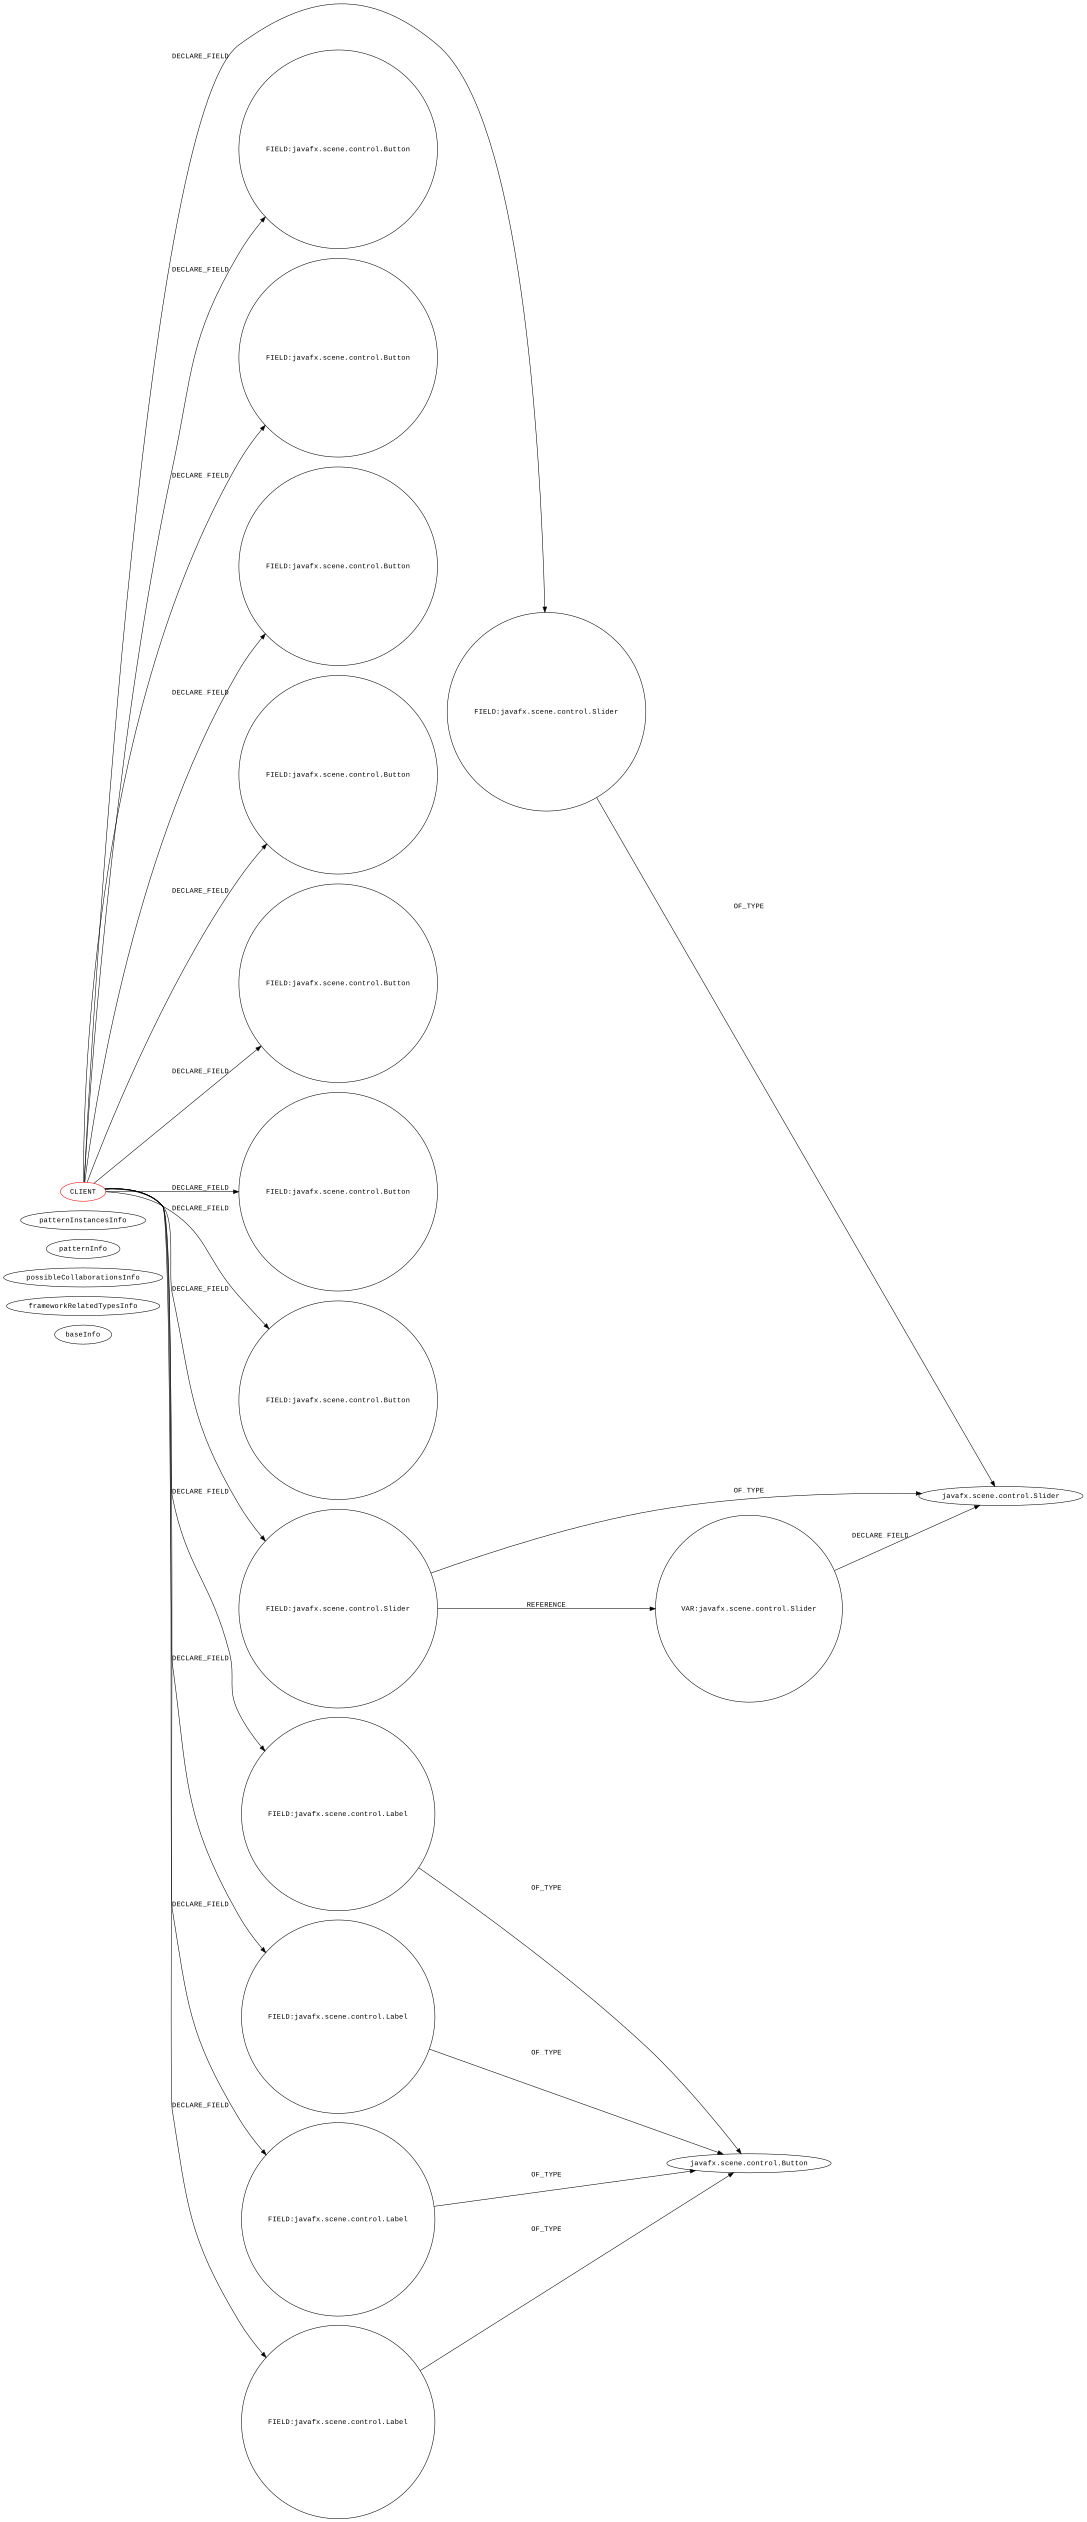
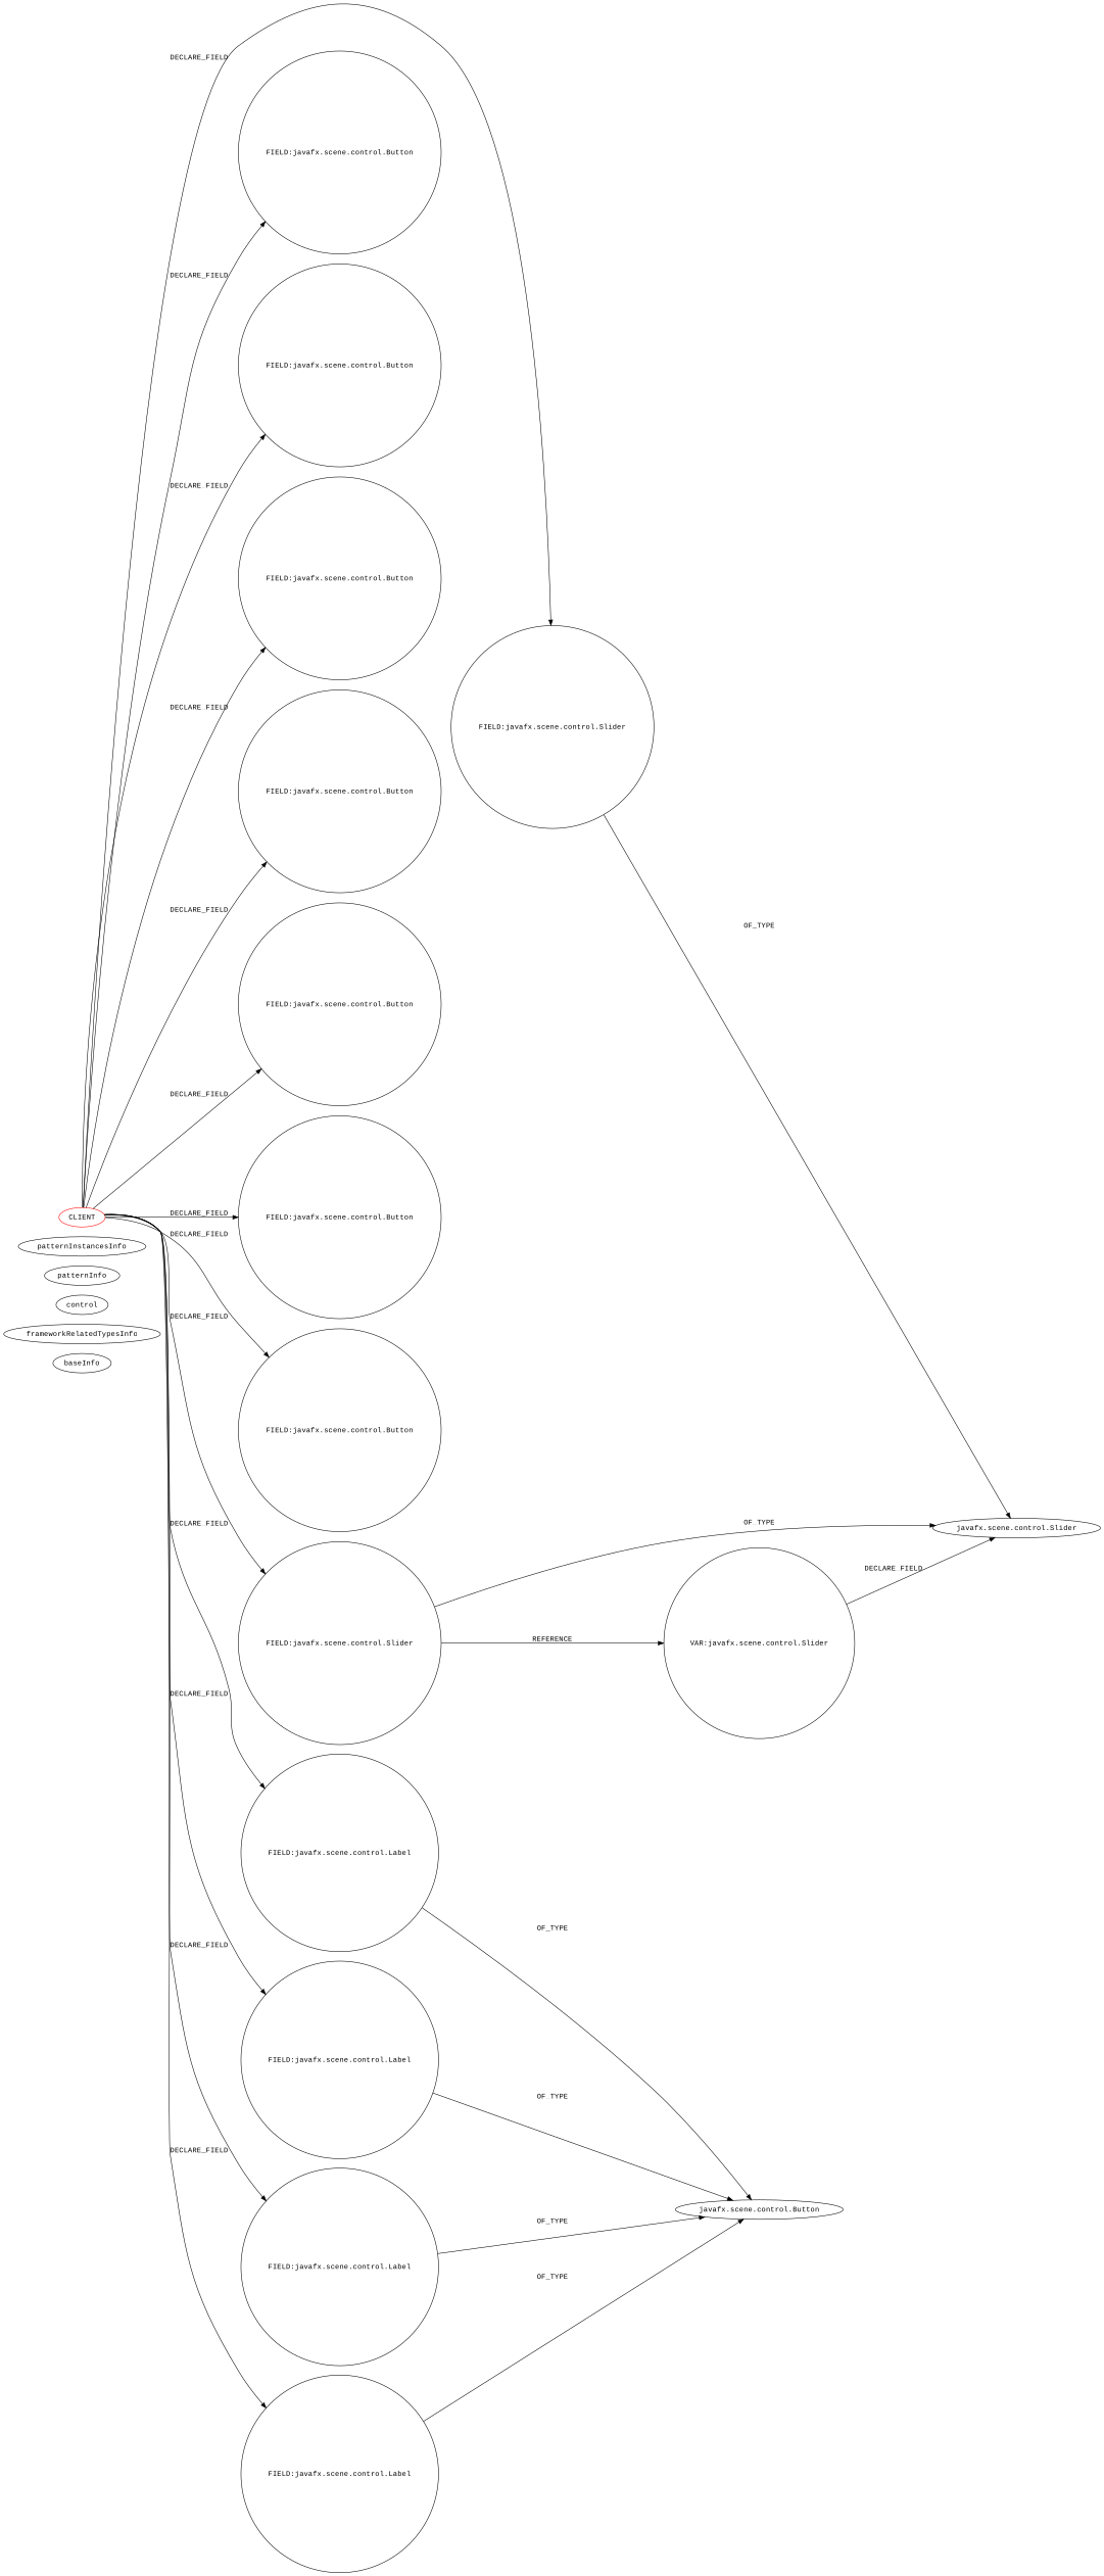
  digraph {
    fontname="Liberation Mono"
    rankdir=LR
    node [fontname="Liberation Mono" isFrameworkType=false vertexType=FIELD_DECLARATION shape=circle]
    edge [fontname="Liberation Mono"]
    baseInfo [category=pattern graphId=1198 isAnonymous=false possibleRelation=false isFrameworkType="" vertexType="" shape=""]
    frameworkRelatedTypesInfo [isFrameworkType="" vertexType="" shape=""]
-   possibleCollaborationsInfo [isFrameworkType="" vertexType="" shape=""]
+   possibleCollaborationsInfo [label=control isFrameworkType="" vertexType="" shape=""]
    patternInfo [frequency=2.0 patternRootClient=0 isFrameworkType="" vertexType="" shape=""]
    patternInstancesInfo [0="candybibby-Snake~/candybibby-Snake/Snake-master/src/graphicsJavaFX/Controller.java~Controller~2239" 1="if12b051-SWP_Paint~/if12b051-SWP_Paint/SWP_Paint-master/SWP_Paint/src/gui/MainController.java~MainController~3089" isFrameworkType="" vertexType="" shape=""]
    n6 [label="javafx.scene.control.Slider" vertexType=FRAMEWORK_CLASS_TYPE shape=""]
    n7 [label="FIELD:javafx.scene.control.Slider"]
    n8 [color=red label=CLIENT vertexType=ROOT_CLIENT_CLASS_DECLARATION shape=""]
    n9 [label="FIELD:javafx.scene.control.Button"]
    n10 [label="FIELD:javafx.scene.control.Button"]
    n11 [label="FIELD:javafx.scene.control.Button"]
    n12 [label="FIELD:javafx.scene.control.Button"]
    n13 [label="FIELD:javafx.scene.control.Button"]
    n14 [label="FIELD:javafx.scene.control.Button"]
    n15 [label="FIELD:javafx.scene.control.Button"]
    n16 [label="FIELD:javafx.scene.control.Slider"]
    n17 [label="FIELD:javafx.scene.control.Label"]
    n18 [label="FIELD:javafx.scene.control.Label"]
    n19 [label="FIELD:javafx.scene.control.Label"]
    n20 [label="FIELD:javafx.scene.control.Label"]
    n21 [label="VAR:javafx.scene.control.Slider" vertexType=VARIABLE_EXPRESION]
    n22 [label="javafx.scene.control.Button" vertexType=FRAMEWORK_CLASS_TYPE shape=""]
    n7 -> n6 [label=OF_TYPE]
    n8 -> n7 [label=DECLARE_FIELD]
    n8 -> n9 [label=DECLARE_FIELD]
    n8 -> n10 [label=DECLARE_FIELD]
    n8 -> n11 [label=DECLARE_FIELD]
    n8 -> n12 [label=DECLARE_FIELD]
    n8 -> n13 [label=DECLARE_FIELD]
    n8 -> n14 [label=DECLARE_FIELD]
    n8 -> n15 [label=DECLARE_FIELD]
    n8 -> n16 [label=DECLARE_FIELD]
    n8 -> n17 [label=DECLARE_FIELD]
    n8 -> n18 [label=DECLARE_FIELD]
    n8 -> n19 [label=DECLARE_FIELD]
    n8 -> n20 [label=DECLARE_FIELD]
    n16 -> n6 [label=OF_TYPE]
    n16 -> n21 [label=REFERENCE]
    n17 -> n22 [label=OF_TYPE]
    n18 -> n22 [label=OF_TYPE]
    n19 -> n22 [label=OF_TYPE]
    n20 -> n22 [label=OF_TYPE]
    n21 -> n6 [label=DECLARE_FIELD]
  }
